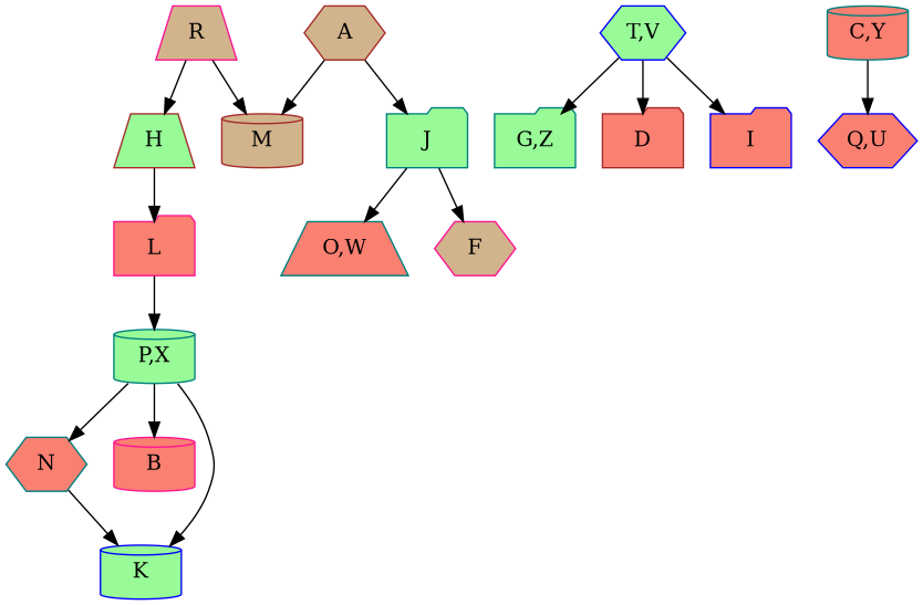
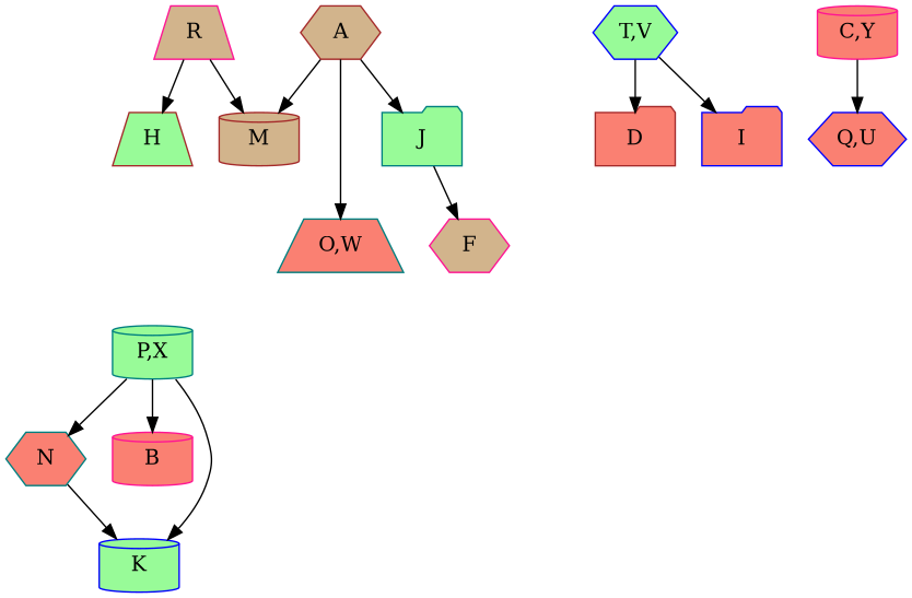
  digraph {
    node [color=teal fillcolor=salmon shape=cylinder style=filled]
    n1 [color=deeppink fillcolor=tan label=R shape=trapezium]
    n2 [color=brown fillcolor=palegreen label=H shape=trapezium]
    n3 [color=brown fillcolor=tan label=M]
-   n4 [color=deeppink label=L shape=folder]
    n5 [fillcolor=palegreen label="P,X"]
    n6 [color=brown fillcolor=tan label=A shape=hexagon]
    n7 [fillcolor=palegreen label=J shape=folder]
    n8 [label=N shape=hexagon]
    n9 [color=deeppink label=B]
    n10 [color=blue fillcolor=palegreen label=K]
    n11 [color=blue fillcolor=palegreen label="T,V" shape=hexagon]
-   n12 [fillcolor=palegreen label="G,Z" shape=folder]
    n13 [color=brown label=D shape=folder]
    n14 [color=blue label=I shape=folder]
    n15 [label="O,W" shape=trapezium]
    n16 [color=deeppink fillcolor=tan label=F shape=hexagon]
-   n17 [label="C,Y"]
+   n17 [color=deeppink label="C,Y"]
    n18 [color=blue label="Q,U" shape=hexagon]
    n1 -> n2
    n1 -> n3
-   n2 -> n4
-   n4 -> n5
    n5 -> n8
    n5 -> n9
    n5 -> n10
    n6 -> n3
    n6 -> n7
-   n7 -> n15
+   n6 -> n15
    n7 -> n16
    n8 -> n10
-   n11 -> n12
    n11 -> n13
    n11 -> n14
    n17 -> n18
  }
